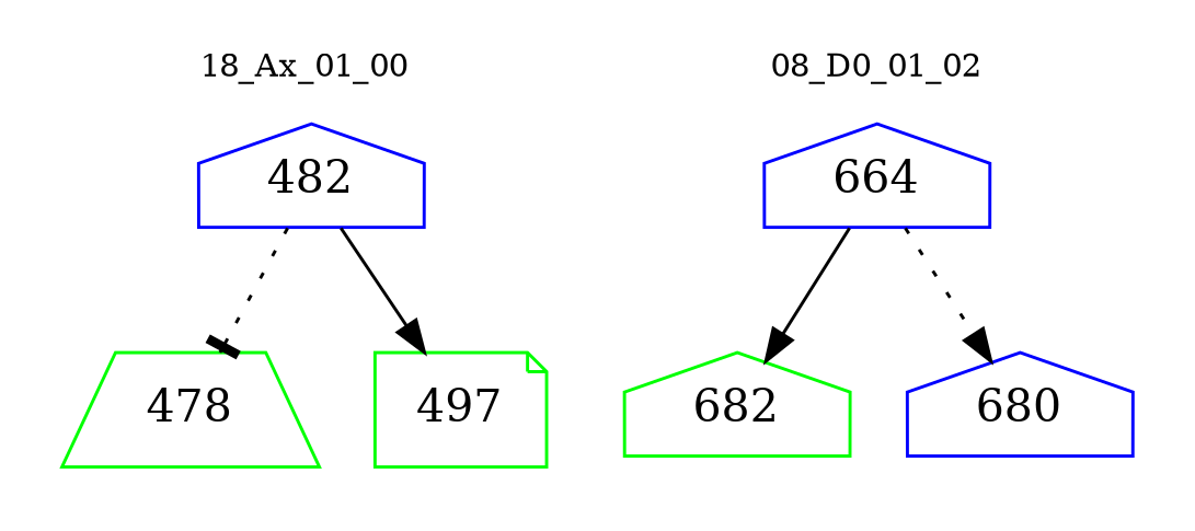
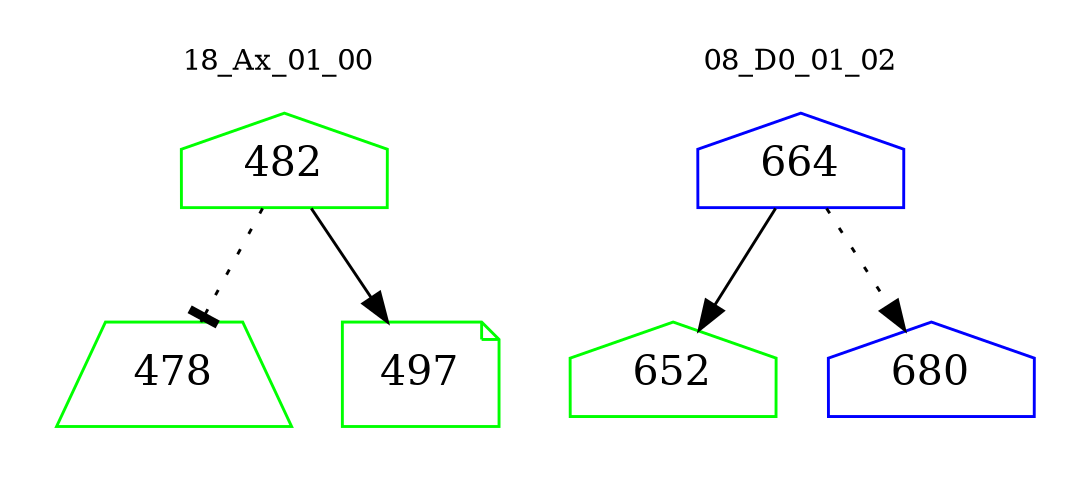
  digraph {
    node [color=blue shape=house]
    edge [arrowhead=normal color=black style=dotted]
-   n1 [label=482]
+   n1 [color=green label=482]
    n2 [color=green label=478 shape=trapezium]
    n3 [color=green label=497 shape=note]
    n4 [label=664]
-   n5 [color=green label=682]
+   n5 [color=green label=652]
    n6 [label=680]
    subgraph cluster_1 {
      color=white
      fontsize=10
      label="18_Ax_01_00"
      n1
      n2
      n3
    }
    subgraph cluster_2 {
      color=white
      fontsize=10
      label="08_D0_01_02"
      n4
      n5
      n6
    }
    n1 -> n2 [arrowhead=tee]
    n1 -> n3 [style=solid]
    n4 -> n5 [style=solid]
    n4 -> n6
  }
